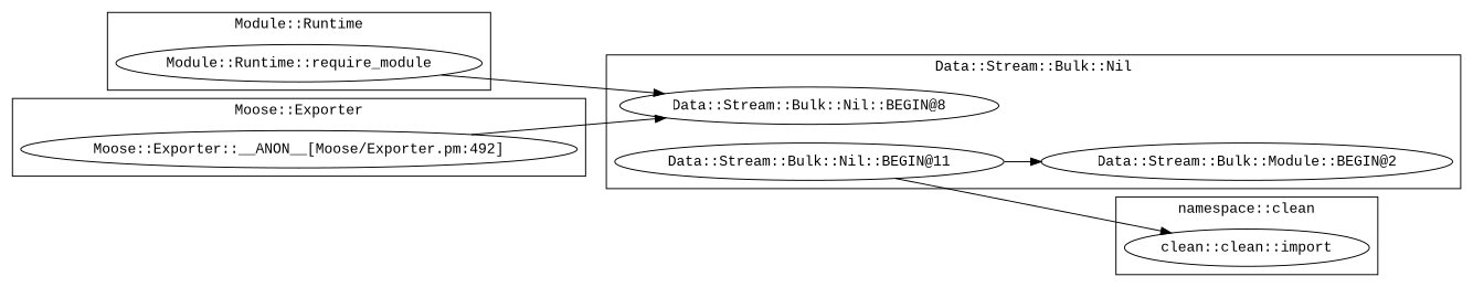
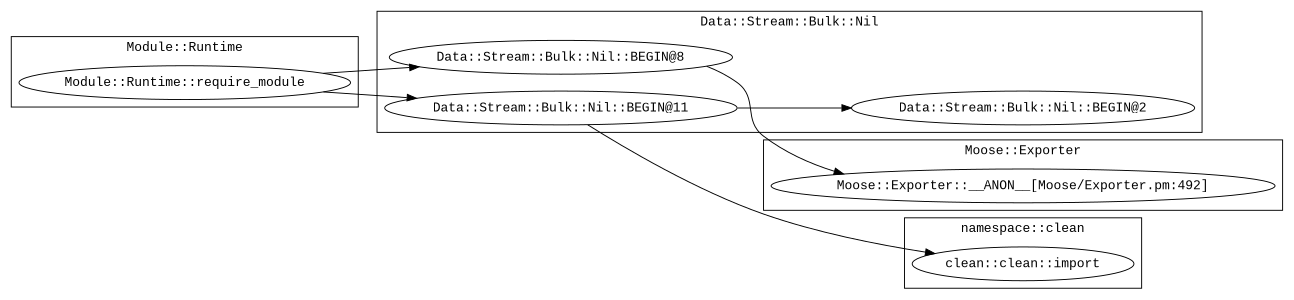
  digraph {
    fontname="Liberation Mono"
    rankdir=LR
    node [fontname="Liberation Mono"]
    edge [fontname="Liberation Mono"]
    n1 [label="clean::clean::import"]
    "Data::Stream::Bulk::Nil::BEGIN@8"
    "Data::Stream::Bulk::Nil::BEGIN@11"
-   "Data::Stream::Bulk::Nil::BEGIN@2" [label="Data::Stream::Bulk::Module::BEGIN@2"]
+   "Data::Stream::Bulk::Nil::BEGIN@2"
    "Module::Runtime::require_module"
    "Moose::Exporter::__ANON__[Moose/Exporter.pm:492]"
    subgraph cluster_1 {
      label="namespace::clean"
      n1
    }
    subgraph cluster_2 {
      label="Data::Stream::Bulk::Nil"
      "Data::Stream::Bulk::Nil::BEGIN@8"
      "Data::Stream::Bulk::Nil::BEGIN@11"
      "Data::Stream::Bulk::Nil::BEGIN@2"
    }
    subgraph cluster_3 {
      label="Module::Runtime"
      "Module::Runtime::require_module"
    }
    subgraph cluster_4 {
      label="Moose::Exporter"
      "Moose::Exporter::__ANON__[Moose/Exporter.pm:492]"
    }
-   "Moose::Exporter::__ANON__[Moose/Exporter.pm:492]" -> "Data::Stream::Bulk::Nil::BEGIN@8"
+   "Data::Stream::Bulk::Nil::BEGIN@8" -> "Moose::Exporter::__ANON__[Moose/Exporter.pm:492]"
    "Data::Stream::Bulk::Nil::BEGIN@11" -> n1
    "Data::Stream::Bulk::Nil::BEGIN@11" -> "Data::Stream::Bulk::Nil::BEGIN@2"
    "Module::Runtime::require_module" -> "Data::Stream::Bulk::Nil::BEGIN@8"
+   "Module::Runtime::require_module" -> "Data::Stream::Bulk::Nil::BEGIN@11"
  }
